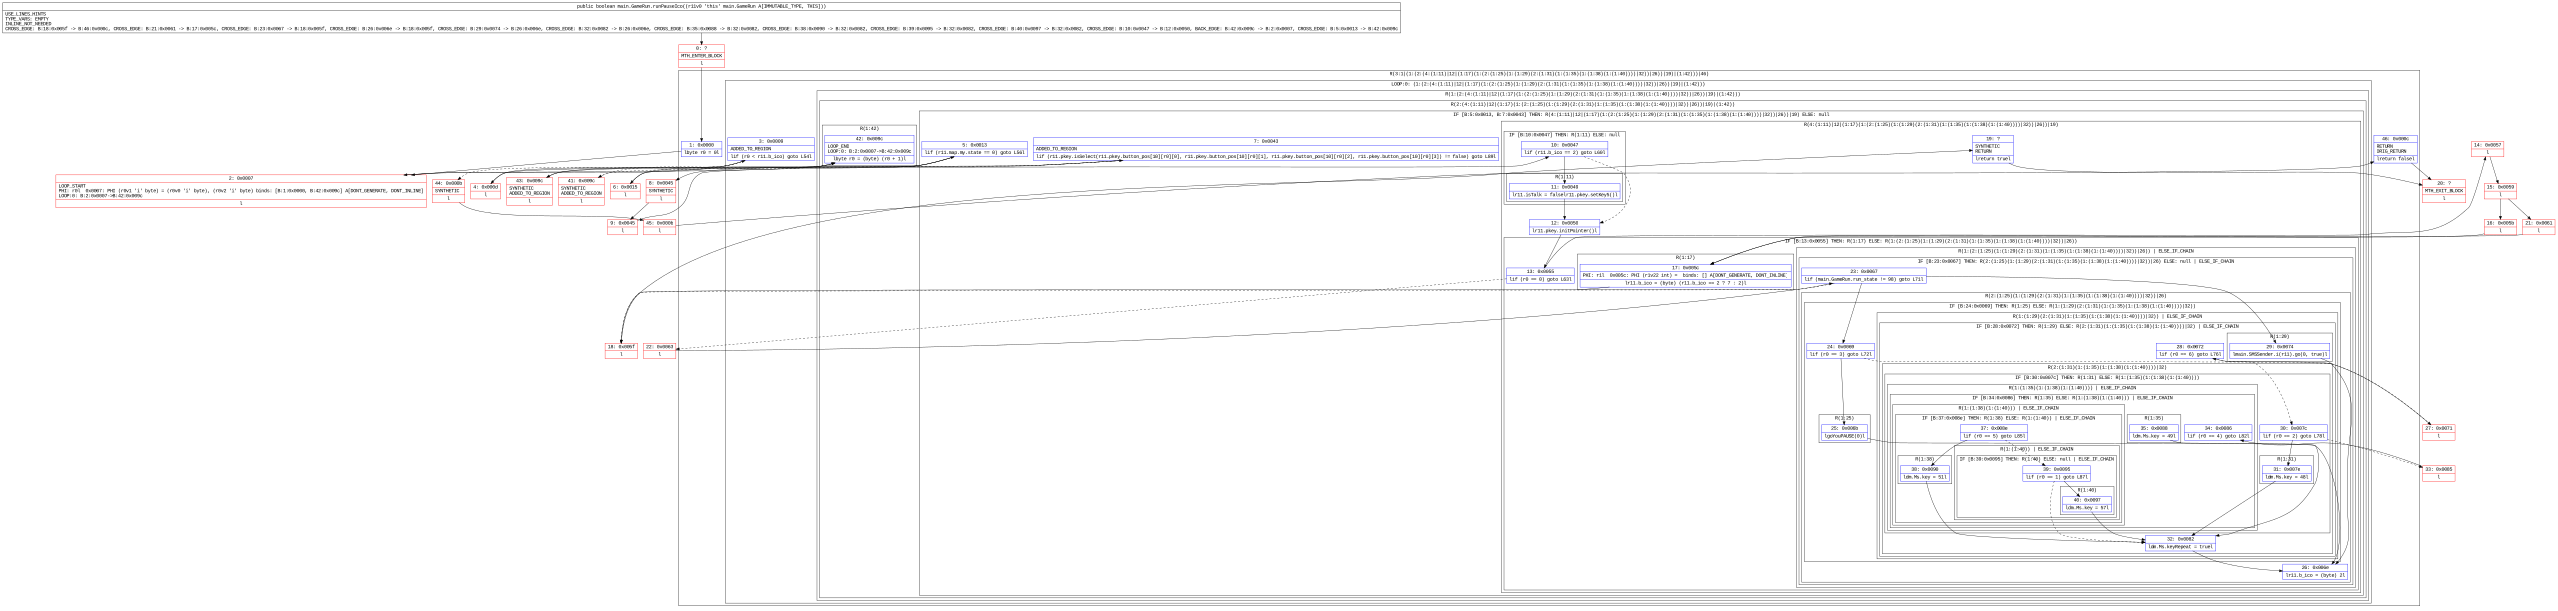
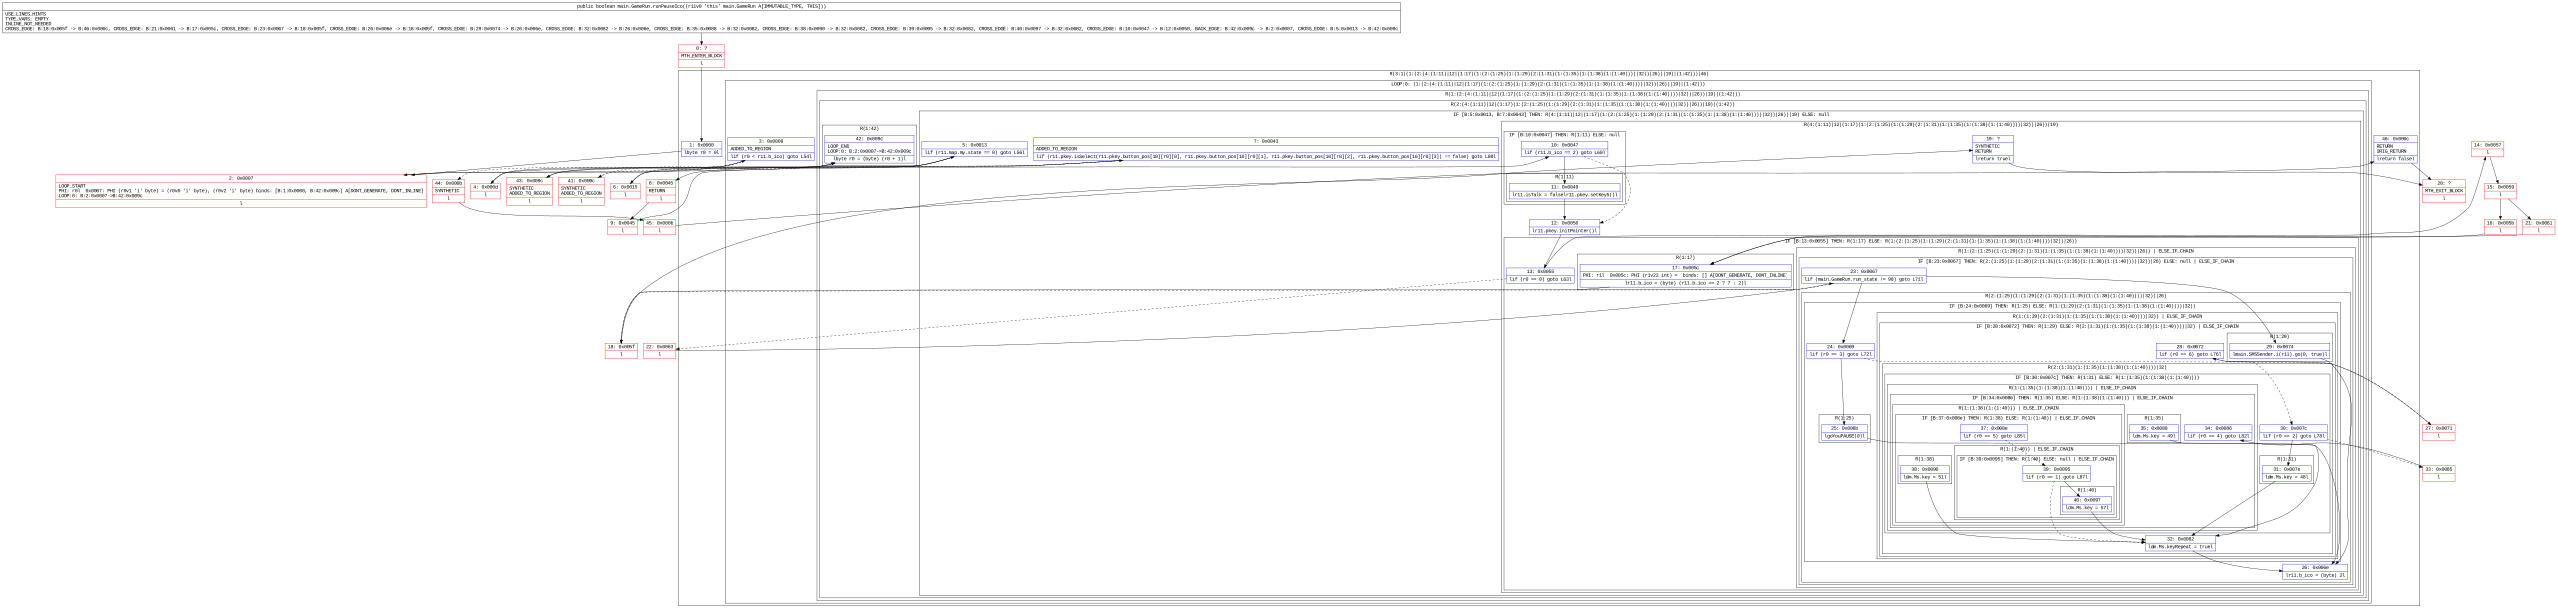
  digraph {
    fontname="Liberation Mono"
    node [color=blue fontname="Liberation Mono" shape=record]
    edge [fontname="Liberation Mono"]
    n1 [label="{11\:\ 0x0049|lr11.isTalk = falselr11.pkey.setKey5()l}"]
    n2 [label="{10\:\ 0x0047|lif (r11.b_ico == 2) goto L60l}"]
    n3 [label="{17\:\ 0x005c|PHI: r1l  0x005c: PHI (r1v22 int) =  binds: [] A[DONT_GENERATE, DONT_INLINE]\l|lr11.b_ico = (byte) (r11.b_ico == 2 ? 7 : 2)l}"]
    n4 [label="{25\:\ 0x006b|lgoYouPAUSE(0)l}"]
    n5 [label="{29\:\ 0x0074|lmain.SMSSender.i(r11).go(0, true)l}"]
    n6 [label="{31\:\ 0x007e|ldm.Ms.key = 48l}"]
    n7 [label="{35\:\ 0x0088|ldm.Ms.key = 49l}"]
    n8 [label="{38\:\ 0x0090|ldm.Ms.key = 51l}"]
    n9 [label="{40\:\ 0x0097|ldm.Ms.key = 57l}"]
    n10 [label="{39\:\ 0x0095|lif (r0 == 1) goto L87l}"]
    n11 [label="{37\:\ 0x008e|lif (r0 == 5) goto L85l}"]
    n12 [label="{34\:\ 0x0086|lif (r0 == 4) goto L82l}"]
    n13 [label="{30\:\ 0x007c|lif (r0 == 2) goto L78l}"]
    n14 [label="{32\:\ 0x0082|ldm.Ms.keyRepeat = truel}"]
    n15 [label="{28\:\ 0x0072|lif (r0 == 6) goto L76l}"]
    n16 [label="{24\:\ 0x0069|lif (r0 == 3) goto L72l}"]
    n17 [label="{26\:\ 0x006e|lr11.b_ico = (byte) 2l}"]
    n18 [label="{23\:\ 0x0067|lif (main.GameRun.run_state != 98) goto L71l}"]
    n19 [label="{13\:\ 0x0055|lif (r0 == 0) goto L63l}"]
    n20 [label="{12\:\ 0x0050|lr11.pkey.initPointer()l}"]
    n21 [label="{19\:\ ?|SYNTHETIC\lRETURN\l|lreturn truel}"]
    n22 [label="{5\:\ 0x0013|lif (r11.map.my.state == 0) goto L56l}"]
    n23 [label="{7\:\ 0x0043|ADDED_TO_REGION\l|lif (r11.pkey.isSelect(r11.pkey.button_pos[10][r0][0], r11.pkey.button_pos[10][r0][1], r11.pkey.button_pos[10][r0][2], r11.pkey.button_pos[10][r0][3]) != false) goto L89l}"]
    n24 [label="{42\:\ 0x009c|LOOP_END\lLOOP:0: B:2:0x0007\-\>B:42:0x009c\l|lbyte r0 = (byte) (r0 + 1)l}"]
    n25 [label="{3\:\ 0x0009|ADDED_TO_REGION\l|lif (r0 \< r11.b_ico) goto L54l}"]
    n26 [label="{1\:\ 0x0000|lbyte r0 = 0l}"]
    n27 [label="{46\:\ 0x000c|RETURN\lORIG_RETURN\l|lreturn falsel}"]
    n28 [color=red label="{18\:\ 0x005f|l}"]
    n29 [color=red label="{33\:\ 0x0085|l}"]
    n30 [color=red label="{27\:\ 0x0071|l}"]
    n31 [color=red label="{14\:\ 0x0057|l}"]
    n32 [color=red label="{22\:\ 0x0063|l}"]
    n33 [color=red label="{20\:\ ?|MTH_EXIT_BLOCK\l|l}"]
    n34 [color=red label="{6\:\ 0x0015|l}"]
    n35 [color=red label="{43\:\ 0x009c|SYNTHETIC\lADDED_TO_REGION\l|l}"]
-   n36 [color=red label="{8\:\ 0x0045|SYNTHETIC\l|l}"]
+   n36 [color=red label="{8\:\ 0x0045|RETURN\l|l}"]
    n37 [color=red label="{41\:\ 0x009c|SYNTHETIC\lADDED_TO_REGION\l|l}"]
    n38 [color=red label="{2\:\ 0x0007|LOOP_START\lPHI: r0l  0x0007: PHI (r0v1 'i' byte) = (r0v0 'i' byte), (r0v2 'i' byte) binds: [B:1:0x0000, B:42:0x009c] A[DONT_GENERATE, DONT_INLINE]\lLOOP:0: B:2:0x0007\-\>B:42:0x009c\l|l}"]
    n39 [color=red label="{4\:\ 0x000d|l}"]
    n40 [color=red label="{44\:\ 0x000b|SYNTHETIC\l|l}"]
    n41 [color=red label="{45\:\ 0x000b|l}"]
    n42 [color=red label="{9\:\ 0x0045|l}"]
    n43 [color=red label="{15\:\ 0x0059|l}"]
    n44 [color=red label="{0\:\ ?|MTH_ENTER_BLOCK\l|l}"]
    n45 [color=red label="{16\:\ 0x005b|l}"]
    n46 [color=red label="{21\:\ 0x0061|l}"]
    n47 [label="{public boolean main.GameRun.runPauseIco((r11v0 'this' main.GameRun A[IMMUTABLE_TYPE, THIS]))  | USE_LINES_HINTS\lTYPE_VARS: EMPTY\lINLINE_NOT_NEEDED\lCROSS_EDGE: B:18:0x005f \-\> B:46:0x000c, CROSS_EDGE: B:21:0x0061 \-\> B:17:0x005c, CROSS_EDGE: B:23:0x0067 \-\> B:18:0x005f, CROSS_EDGE: B:26:0x006e \-\> B:18:0x005f, CROSS_EDGE: B:29:0x0074 \-\> B:26:0x006e, CROSS_EDGE: B:32:0x0082 \-\> B:26:0x006e, CROSS_EDGE: B:35:0x0088 \-\> B:32:0x0082, CROSS_EDGE: B:38:0x0090 \-\> B:32:0x0082, CROSS_EDGE: B:39:0x0095 \-\> B:32:0x0082, CROSS_EDGE: B:40:0x0097 \-\> B:32:0x0082, CROSS_EDGE: B:10:0x0047 \-\> B:12:0x0050, BACK_EDGE: B:42:0x009c \-\> B:2:0x0007, CROSS_EDGE: B:5:0x0013 \-\> B:42:0x009c\l}" color=""]
    subgraph cluster_1 {
      label="R(3:1|(1:(2:(4:(1:11)|12|(1:17)(1:(2:(1:25)(1:(1:29)(2:(1:31)(1:(1:35)(1:(1:38)(1:(1:40))))|32))|26))|19)|(1:42)))|46)"
      n26
      n27
      subgraph cluster_2 {
        label="LOOP:0: (1:(2:(4:(1:11)|12|(1:17)(1:(2:(1:25)(1:(1:29)(2:(1:31)(1:(1:35)(1:(1:38)(1:(1:40))))|32))|26))|19)|(1:42)))"
        n25
        subgraph cluster_3 {
          label="R(1:(2:(4:(1:11)|12|(1:17)(1:(2:(1:25)(1:(1:29)(2:(1:31)(1:(1:35)(1:(1:38)(1:(1:40))))|32))|26))|19)|(1:42)))"
          subgraph cluster_4 {
            label="R(2:(4:(1:11)|12|(1:17)(1:(2:(1:25)(1:(1:29)(2:(1:31)(1:(1:35)(1:(1:38)(1:(1:40))))|32))|26))|19)|(1:42))"
            subgraph cluster_5 {
              label="IF [B:5:0x0013, B:7:0x0043] THEN: R(4:(1:11)|12|(1:17)(1:(2:(1:25)(1:(1:29)(2:(1:31)(1:(1:35)(1:(1:38)(1:(1:40))))|32))|26))|19) ELSE: null"
              n22
              n23
              subgraph cluster_6 {
                label="R(4:(1:11)|12|(1:17)(1:(2:(1:25)(1:(1:29)(2:(1:31)(1:(1:35)(1:(1:38)(1:(1:40))))|32))|26))|19)"
                n20
                n21
                subgraph cluster_7 {
                  label="IF [B:10:0x0047] THEN: R(1:11) ELSE: null"
                  n2
                  subgraph cluster_8 {
                    label="R(1:11)"
                    n1
                  }
                }
                subgraph cluster_9 {
                  label="IF [B:13:0x0055] THEN: R(1:17) ELSE: R(1:(2:(1:25)(1:(1:29)(2:(1:31)(1:(1:35)(1:(1:38)(1:(1:40))))|32))|26))"
                  n19
                  subgraph cluster_10 {
                    label="R(1:17)"
                    n3
                  }
                  subgraph cluster_11 {
                    label="R(1:(2:(1:25)(1:(1:29)(2:(1:31)(1:(1:35)(1:(1:38)(1:(1:40))))|32))|26)) | ELSE_IF_CHAIN\l"
                    subgraph cluster_12 {
                      label="IF [B:23:0x0067] THEN: R(2:(1:25)(1:(1:29)(2:(1:31)(1:(1:35)(1:(1:38)(1:(1:40))))|32))|26) ELSE: null | ELSE_IF_CHAIN\l"
                      n18
                      subgraph cluster_13 {
                        label="R(2:(1:25)(1:(1:29)(2:(1:31)(1:(1:35)(1:(1:38)(1:(1:40))))|32))|26)"
                        n17
                        subgraph cluster_14 {
                          label="IF [B:24:0x0069] THEN: R(1:25) ELSE: R(1:(1:29)(2:(1:31)(1:(1:35)(1:(1:38)(1:(1:40))))|32))"
                          n16
                          subgraph cluster_15 {
                            label="R(1:25)"
                            n4
                          }
                          subgraph cluster_16 {
                            label="R(1:(1:29)(2:(1:31)(1:(1:35)(1:(1:38)(1:(1:40))))|32)) | ELSE_IF_CHAIN\l"
                            subgraph cluster_17 {
                              label="IF [B:28:0x0072] THEN: R(1:29) ELSE: R(2:(1:31)(1:(1:35)(1:(1:38)(1:(1:40))))|32) | ELSE_IF_CHAIN\l"
                              n15
                              subgraph cluster_18 {
                                label="R(1:29)"
                                n5
                              }
                              subgraph cluster_19 {
                                label="R(2:(1:31)(1:(1:35)(1:(1:38)(1:(1:40))))|32)"
                                n14
                                subgraph cluster_20 {
                                  label="IF [B:30:0x007c] THEN: R(1:31) ELSE: R(1:(1:35)(1:(1:38)(1:(1:40))))"
                                  n13
                                  subgraph cluster_21 {
                                    label="R(1:31)"
                                    n6
                                  }
                                  subgraph cluster_22 {
                                    label="R(1:(1:35)(1:(1:38)(1:(1:40)))) | ELSE_IF_CHAIN\l"
                                    subgraph cluster_23 {
                                      label="IF [B:34:0x0086] THEN: R(1:35) ELSE: R(1:(1:38)(1:(1:40))) | ELSE_IF_CHAIN\l"
                                      n12
                                      subgraph cluster_24 {
                                        label="R(1:35)"
                                        n7
                                      }
                                      subgraph cluster_25 {
                                        label="R(1:(1:38)(1:(1:40))) | ELSE_IF_CHAIN\l"
                                        subgraph cluster_26 {
                                          label="IF [B:37:0x008e] THEN: R(1:38) ELSE: R(1:(1:40)) | ELSE_IF_CHAIN\l"
                                          n11
                                          subgraph cluster_27 {
                                            label="R(1:38)"
                                            n8
                                          }
                                          subgraph cluster_28 {
                                            label="R(1:(1:40)) | ELSE_IF_CHAIN\l"
                                            subgraph cluster_29 {
                                              label="IF [B:39:0x0095] THEN: R(1:40) ELSE: null | ELSE_IF_CHAIN\l"
                                              n10
                                              subgraph cluster_30 {
                                                label="R(1:40)"
                                                n9
                                              }
                                            }
                                          }
                                        }
                                      }
                                    }
                                  }
                                }
                              }
                            }
                          }
                        }
                      }
                    }
                  }
                }
              }
            }
            subgraph cluster_31 {
              label="R(1:42)"
              n24
            }
          }
        }
      }
    }
    n1 -> n20
    n2 -> n1
    n2 -> n20 [style=dashed]
    n3 -> n28
    n4 -> n17
    n5 -> n17
    n6 -> n14
    n7 -> n14
    n8 -> n14
    n9 -> n14
    n10 -> n9
    n10 -> n14 [style=dashed]
-   n11 -> n8
    n11 -> n10 [style=dashed]
    n13 -> n6
    n13 -> n29 [style=dashed]
    n14 -> n17
    n15 -> n13 [style=dashed]
    n16 -> n4
    n16 -> n30 [style=dashed]
    n18 -> n5
    n18 -> n16
    n18 -> n28 [style=dashed]
    n19 -> n31
    n19 -> n32 [style=dashed]
    n20 -> n19
    n21 -> n33
    n22 -> n34
    n22 -> n35 [style=solid]
    n23 -> n36
    n23 -> n37 [style=dashed]
    n24 -> n38
    n25 -> n39
    n25 -> n40 [style=dashed]
    n26 -> n38
    n27 -> n33
    n28 -> n21
    n29 -> n12
    n30 -> n15
    n31 -> n43
    n32 -> n18
    n34 -> n23
    n35 -> n24
    n36 -> n42
    n37 -> n24 [style=dashed]
    n38 -> n25
    n39 -> n22
    n40 -> n41
    n41 -> n27
    n42 -> n2
    n43 -> n45
    n43 -> n46
    n44 -> n26
    n45 -> n3
    n46 -> n3
    n47 -> n44
  }
